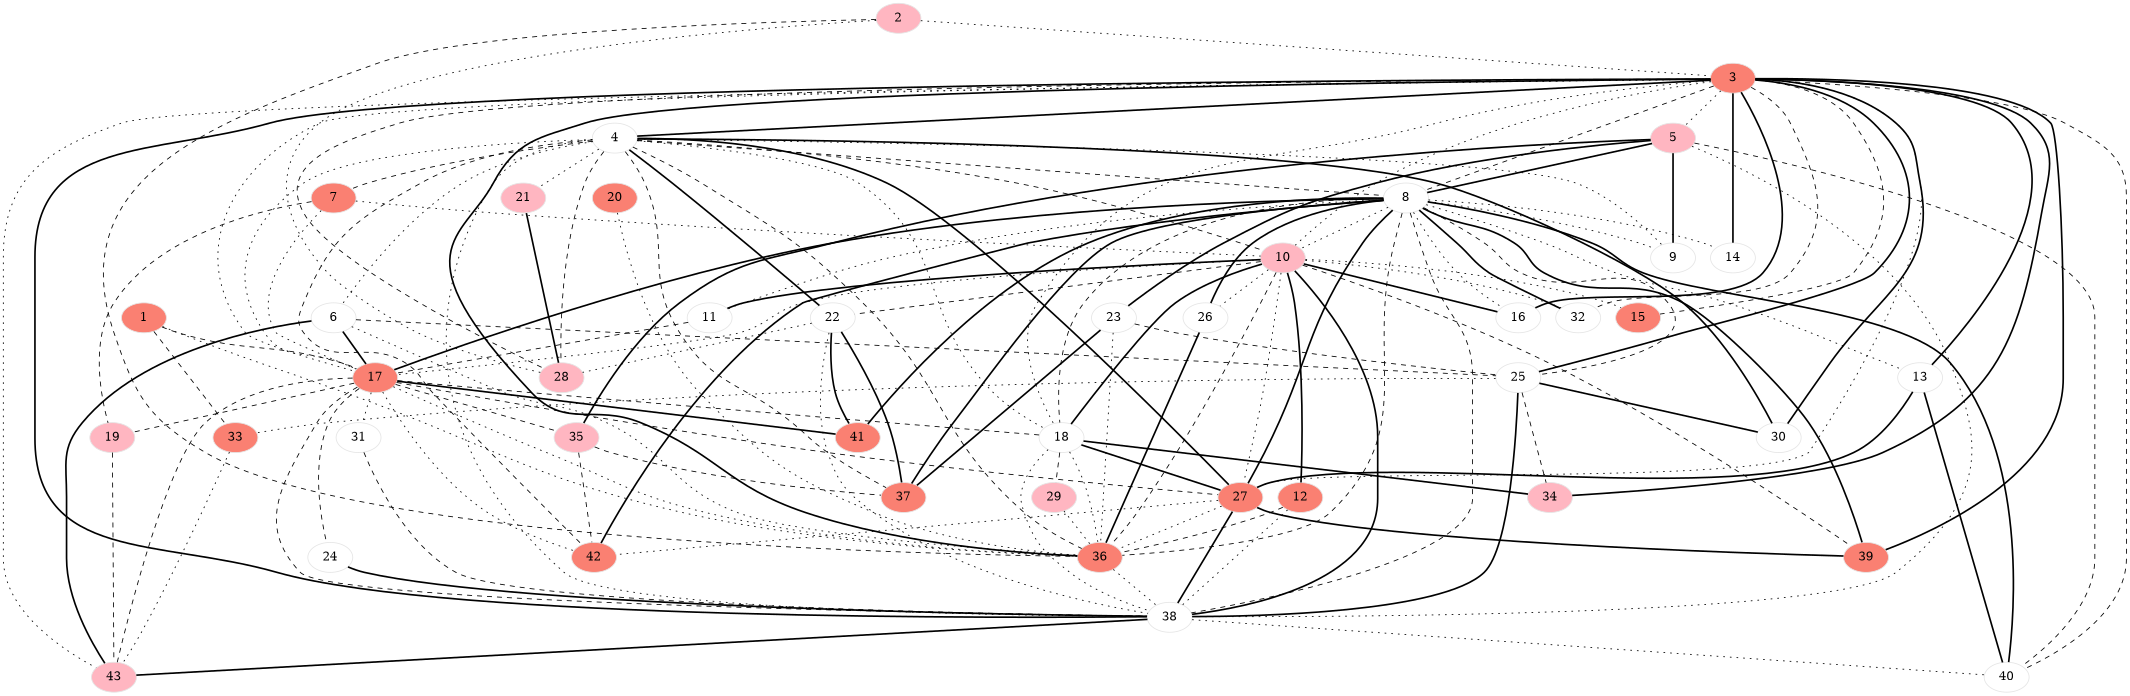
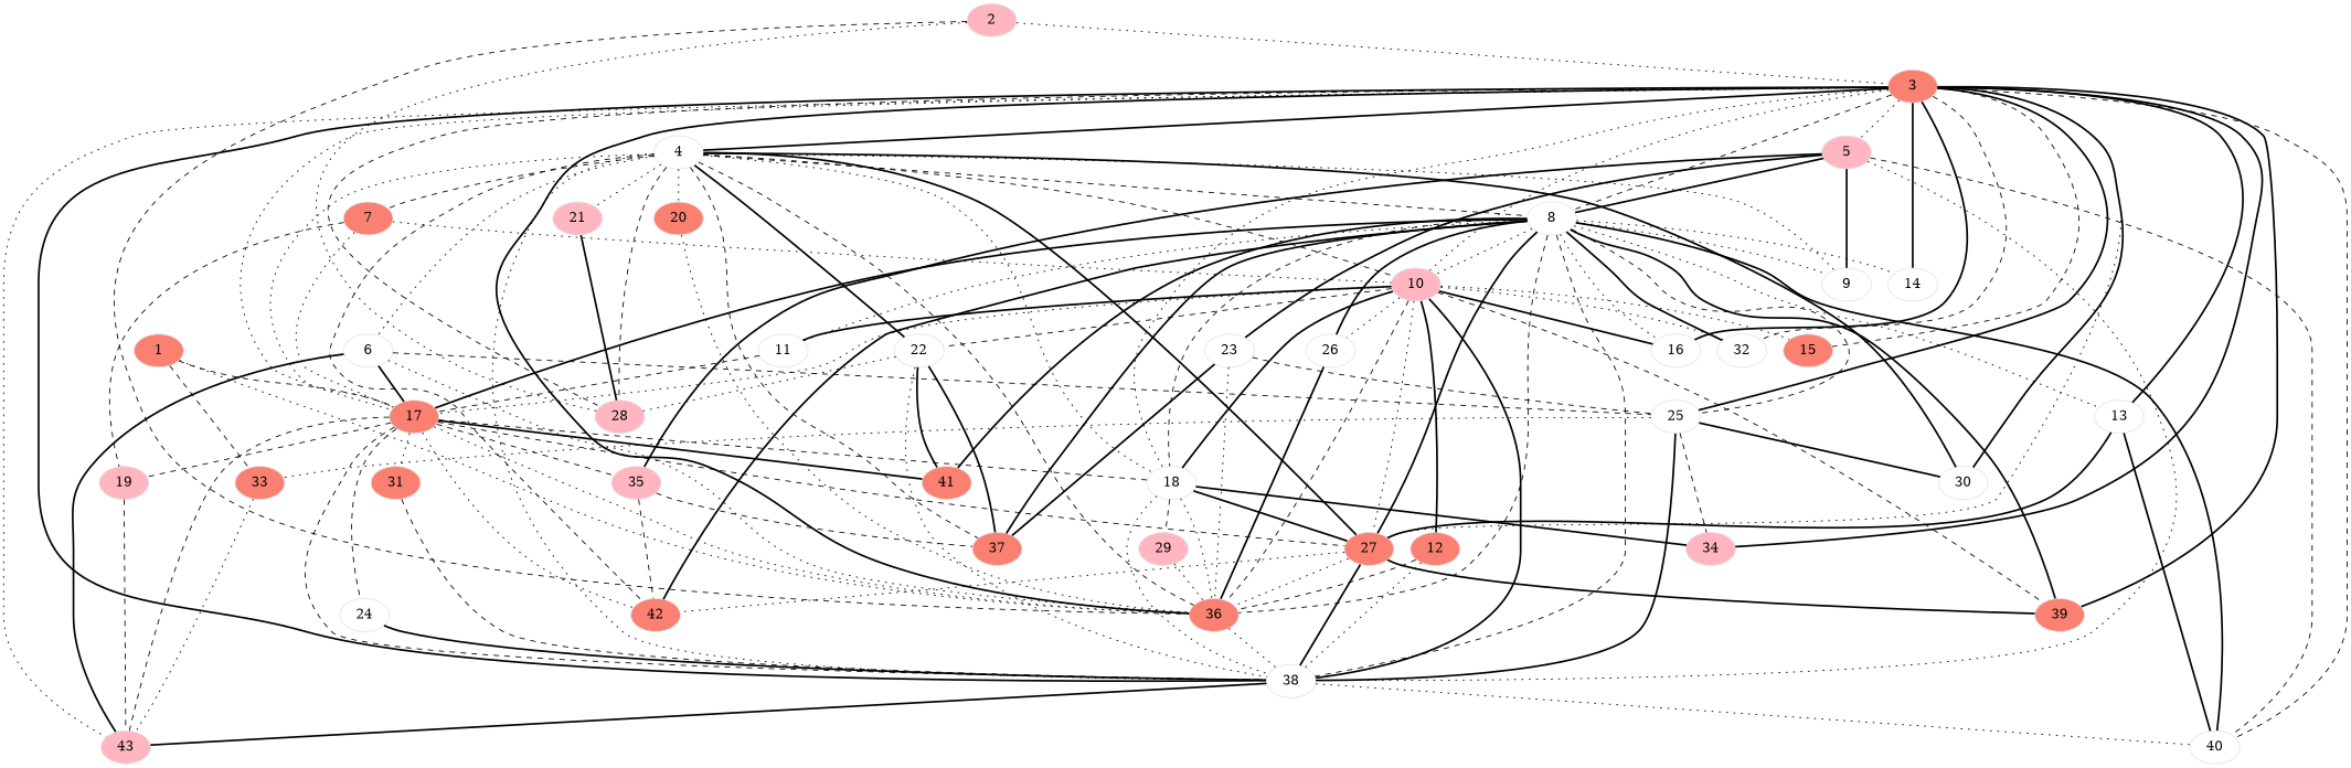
  graph {
    node [color=gray90 fillcolor=white style=filled]
    edge [style=bold weight=1.0]
    1 [fillcolor=salmon]
    17 [fillcolor=salmon]
    33 [fillcolor=salmon]
    36 [fillcolor=salmon]
    18
    27 [fillcolor=salmon]
    38
    43 [fillcolor=lightpink]
    42 [fillcolor=salmon]
    35 [fillcolor=lightpink]
    19 [fillcolor=lightpink]
    41 [fillcolor=salmon]
    24
-   31
+   31 [fillcolor=salmon]
    2 [fillcolor=lightpink]
    3 [fillcolor=salmon]
    28 [fillcolor=lightpink]
    4
    5 [fillcolor=lightpink]
    8
    10 [fillcolor=lightpink]
    13
    14
    15 [fillcolor=salmon]
    16
    25
    30
    32
    34 [fillcolor=lightpink]
    39 [fillcolor=salmon]
    40
    6
    7 [fillcolor=salmon]
    9
    20 [fillcolor=salmon]
    21 [fillcolor=lightpink]
    22
    37 [fillcolor=salmon]
    23
    11
    26
    12 [fillcolor=salmon]
    29 [fillcolor=lightpink]
    1 -- 17 [style=dashed]
    1 -- 33 [style=dashed]
    1 -- 36 [style=dotted]
    17 -- 36 [style=dotted weight=2.0]
    17 -- 18 [style=dashed]
    17 -- 27 [style=dashed]
    17 -- 38 [style=dashed weight=2.0]
    17 -- 43 [style=dashed]
    17 -- 42 [style=dotted]
    17 -- 35 [style=dashed]
    17 -- 19 [style=dashed]
    17 -- 41
    17 -- 24 [style=dashed]
    17 -- 31 [style=dotted weight=2.0]
    33 -- 43 [style=dotted]
    36 -- 38 [style=dotted weight=3.0]
    18 -- 36 [style=dotted]
    18 -- 27 [weight=2.0]
    18 -- 38 [style=dotted weight=2.0]
    18 -- 34
    18 -- 29 [style=dashed]
    27 -- 36 [style=dotted]
    27 -- 38 [weight=3.0]
    27 -- 42 [style=dotted]
    27 -- 39
    38 -- 43
    38 -- 40 [style=dotted]
    35 -- 42 [style=dashed]
    35 -- 37 [style=dashed]
    19 -- 43 [style=dashed]
    24 -- 38
    31 -- 38 [style=dashed]
    2 -- 36 [style=dashed]
    2 -- 3 [style=dotted weight=2.0]
    2 -- 28 [style=dotted]
    3 -- 17 [style=dotted]
    3 -- 36
    3 -- 18 [style=dotted]
    3 -- 27 [style=dotted weight=3.0]
    3 -- 38 [weight=2.0]
    3 -- 43 [style=dotted]
    3 -- 28 [style=dashed]
    3 -- 4
    3 -- 5 [style=dotted]
    3 -- 8 [style=dashed]
    3 -- 10 [style=dotted]
    3 -- 13
    3 -- 14
    3 -- 15 [style=dashed]
    3 -- 16
    3 -- 25
    3 -- 30
    3 -- 32 [style=dashed weight=2.0]
    3 -- 34
    3 -- 39
    3 -- 40 [style=dashed]
    4 -- 17 [style=dotted weight=2.0]
    4 -- 36 [style=dashed]
    4 -- 18 [style=dotted]
    4 -- 27
    4 -- 38 [style=dotted weight=2.0]
    4 -- 42 [style=dashed]
    4 -- 28 [style=dashed]
    4 -- 8 [style=dashed]
    4 -- 10 [style=dashed]
    4 -- 30
    4 -- 6 [style=dotted]
    4 -- 7 [style=dashed]
    4 -- 9 [style=dotted]
+   4 -- 20 [style=dotted weight=3.0]
    4 -- 21 [style=dotted]
    4 -- 22
    4 -- 37 [style=dashed]
    5 -- 38 [style=dotted]
    5 -- 35
    5 -- 8
    5 -- 40 [style=dashed]
    5 -- 9
    5 -- 23
    8 -- 17 [weight=3.0]
    8 -- 36 [style=dashed]
    8 -- 18 [style=dashed]
    8 -- 27 [weight=2.0]
    8 -- 38 [style=dashed weight=4.0]
    8 -- 42
    8 -- 41
    8 -- 10 [style=dotted weight=2.0]
    8 -- 13 [style=dotted]
    8 -- 14 [style=dotted]
    8 -- 16 [style=dotted weight=2.0]
    8 -- 25 [style=dashed]
    8 -- 32
    8 -- 39 [weight=2.0]
    8 -- 40
    8 -- 9 [style=dotted]
    8 -- 37
    8 -- 11 [style=dotted]
    8 -- 26
    10 -- 17 [style=dotted]
    10 -- 36 [style=dashed weight=2.0]
    10 -- 18
    10 -- 27 [style=dotted weight=2.0]
    10 -- 38 [weight=3.0]
    10 -- 15 [style=dotted]
    10 -- 16
    10 -- 32 [style=dotted]
    10 -- 39 [style=dashed]
    10 -- 22 [style=dashed weight=2.0]
    10 -- 11
    10 -- 26 [style=dotted]
    10 -- 12
    13 -- 27
    13 -- 40
    25 -- 33 [style=dotted]
    25 -- 38 [weight=2.0]
    25 -- 30
    25 -- 34 [style=dashed]
    6 -- 17
    6 -- 36 [style=dotted]
    6 -- 43
    6 -- 25 [style=dashed]
    7 -- 17 [style=dotted]
    7 -- 19 [style=dashed]
    7 -- 10 [style=dotted]
    20 -- 36 [style=dotted]
    21 -- 28
    22 -- 38 [style=dotted]
    22 -- 41
    22 -- 28 [style=dotted]
    22 -- 37
    23 -- 36 [style=dotted]
    23 -- 25 [style=dashed]
    23 -- 37
    11 -- 17 [style=dashed weight=2.0]
    26 -- 36
    12 -- 36 [style=dashed]
    12 -- 38 [style=dotted]
    29 -- 36 [style=dotted weight=2.0]
  }
